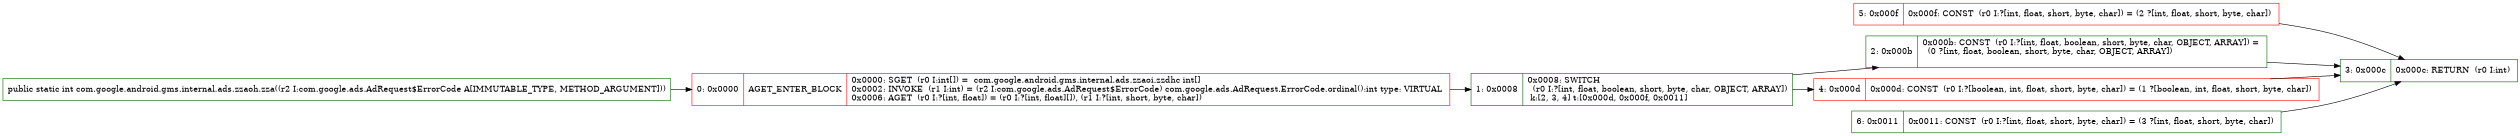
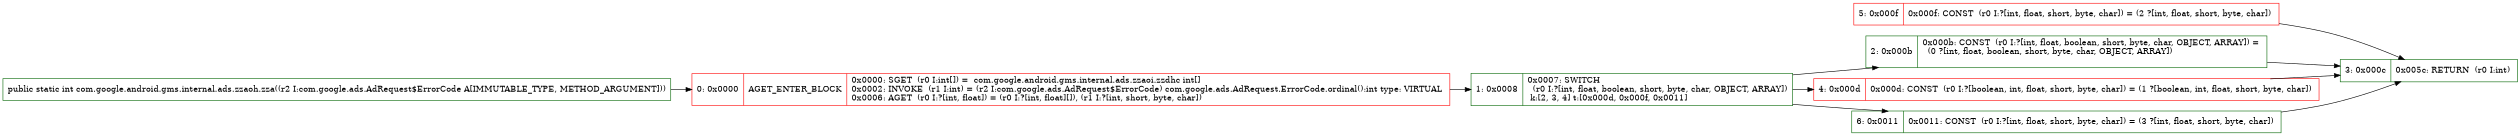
  digraph {
    rankdir=LR
    node [color=darkgreen shape=record]
    n1 [color=red label="{0\:\ 0x0000|AGET_ENTER_BLOCK\l|0x0000: SGET  (r0 I:int[]) =  com.google.android.gms.internal.ads.zzaoi.zzdhc int[] \l0x0002: INVOKE  (r1 I:int) = (r2 I:com.google.ads.AdRequest$ErrorCode) com.google.ads.AdRequest.ErrorCode.ordinal():int type: VIRTUAL \l0x0006: AGET  (r0 I:?[int, float]) = (r0 I:?[int, float][]), (r1 I:?[int, short, byte, char]) \l}"]
-   n2 [label="{1\:\ 0x0008|0x0008: SWITCH  \l  (r0 I:?[int, float, boolean, short, byte, char, OBJECT, ARRAY])\l k:[2, 3, 4] t:[0x000d, 0x000f, 0x0011] \l}"]
+   n2 [label="{1\:\ 0x0008|0x0007: SWITCH  \l  (r0 I:?[int, float, boolean, short, byte, char, OBJECT, ARRAY])\l k:[2, 3, 4] t:[0x000d, 0x000f, 0x0011] \l}"]
    n3 [label="{2\:\ 0x000b|0x000b: CONST  (r0 I:?[int, float, boolean, short, byte, char, OBJECT, ARRAY]) = \l  (0 ?[int, float, boolean, short, byte, char, OBJECT, ARRAY])\l \l}"]
    n4 [color=red label="{4\:\ 0x000d|0x000d: CONST  (r0 I:?[boolean, int, float, short, byte, char]) = (1 ?[boolean, int, float, short, byte, char]) \l}"]
    n5 [label="{6\:\ 0x0011|0x0011: CONST  (r0 I:?[int, float, short, byte, char]) = (3 ?[int, float, short, byte, char]) \l}"]
-   n6 [label="{3\:\ 0x000c|0x000c: RETURN  (r0 I:int) \l}"]
+   n6 [label="{3\:\ 0x000c|0x005c: RETURN  (r0 I:int) \l}"]
    n7 [color=red label="{5\:\ 0x000f|0x000f: CONST  (r0 I:?[int, float, short, byte, char]) = (2 ?[int, float, short, byte, char]) \l}"]
    n8 [label="{public static int com.google.android.gms.internal.ads.zzaoh.zza((r2 I:com.google.ads.AdRequest$ErrorCode A[IMMUTABLE_TYPE, METHOD_ARGUMENT])) }"]
    n1 -> n2
    n2 -> n3
    n2 -> n4
+   n2 -> n5
    n3 -> n6
    n4 -> n6
    n5 -> n6
    n7 -> n6
    n8 -> n1
  }
